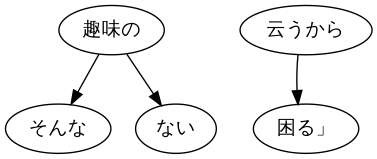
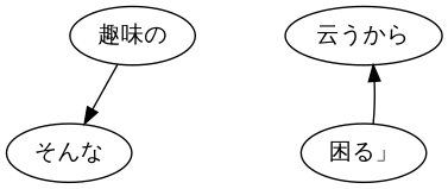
  digraph {
    n1 [label="そんな"]
    n2 [label="趣味の"]
-   n3 [label="ない"]
    n4 [label="云うから"]
    n5 [label="困る」"]
    n2 -> n1
-   n2 -> n3
-   n4 -> n5
+   n5 -> n4
  }
